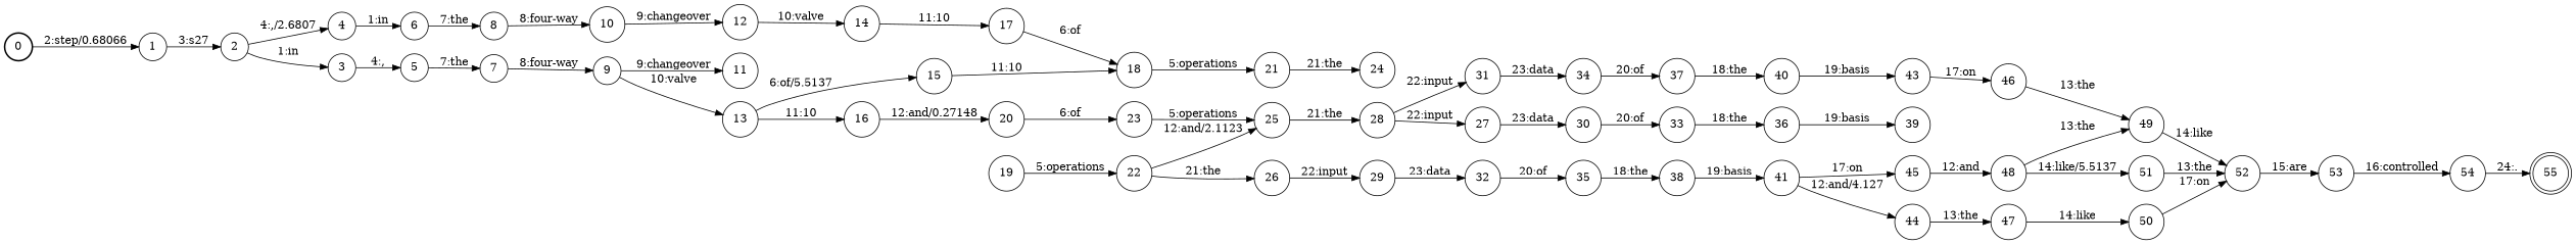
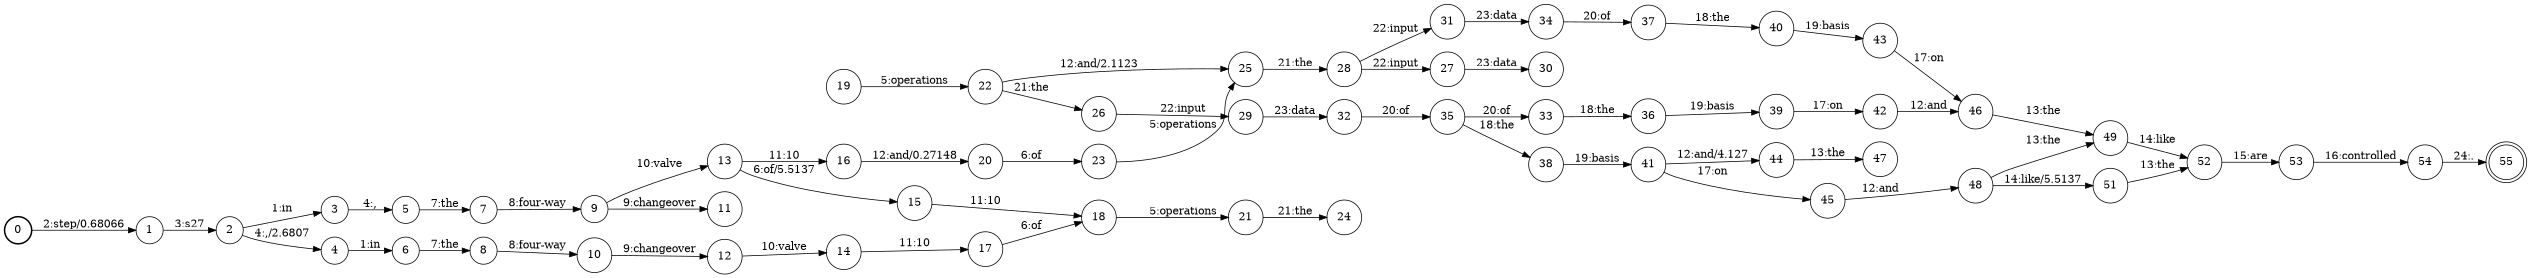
  digraph {
    nodesep=0.25
    rankdir=LR
    ranksep=0.4
    node [fontsize=14 shape=circle style=solid]
    edge [fontsize=14]
    n1 [label=0 style=bold]
    n2 [label=1]
    n3 [label=2]
    n4 [label=3]
    n5 [label=4]
    n6 [label=5]
    n7 [label=6]
    n8 [label=7]
    n9 [label=8]
    n10 [label=9]
    n11 [label=10]
    n12 [label=11]
    n13 [label=13]
    n14 [label=12]
    n15 [label=14]
    n16 [label=15]
    n17 [label=16]
    n18 [label=17]
    n19 [label=18]
    n20 [label=20]
    n21 [label=21]
    n22 [label=19]
    n23 [label=22]
    n24 [label=23]
    n25 [label=24]
    n26 [label=26]
    n27 [label=25]
    n28 [label=29]
    n29 [label=28]
    n30 [label=27]
    n31 [label=30]
    n32 [label=32]
    n33 [label=31]
    n34 [label=33]
    n35 [label=34]
    n36 [label=35]
    n37 [label=36]
    n38 [label=37]
    n39 [label=38]
    n40 [label=39]
    n41 [label=40]
    n42 [label=41]
+   n43 [label=42]
    n44 [label=43]
    n45 [label=44]
    n46 [label=45]
    n47 [label=46]
    n48 [label=47]
    n49 [label=48]
    n50 [label=49]
-   n51 [label=50]
    n52 [label=51]
    n53 [label=52]
    n54 [label=53]
    n55 [label=54]
    n56 [label=55 shape=doublecircle]
    n1 -> n2 [label="2:step/0.68066"]
    n2 -> n3 [label="3:s27"]
    n3 -> n4 [label="1:in"]
    n3 -> n5 [label="4:,/2.6807"]
    n4 -> n6 [label="4:,"]
    n5 -> n7 [label="1:in"]
    n6 -> n8 [label="7:the"]
    n7 -> n9 [label="7:the"]
    n8 -> n10 [label="8:four-way"]
    n9 -> n11 [label="8:four-way"]
    n10 -> n12 [label="9:changeover"]
    n10 -> n13 [label="10:valve"]
    n11 -> n14 [label="9:changeover"]
    n13 -> n16 [label="6:of/5.5137"]
    n13 -> n17 [label="11:10"]
    n14 -> n15 [label="10:valve"]
    n15 -> n18 [label="11:10"]
    n16 -> n19 [label="11:10"]
    n17 -> n20 [label="12:and/0.27148"]
    n18 -> n19 [label="6:of"]
    n19 -> n21 [label="5:operations"]
    n20 -> n24 [label="6:of"]
    n21 -> n25 [label="21:the"]
    n22 -> n23 [label="5:operations"]
    n23 -> n26 [label="21:the"]
    n23 -> n27 [label="12:and/2.1123"]
    n24 -> n27 [label="5:operations"]
    n26 -> n28 [label="22:input"]
    n27 -> n29 [label="21:the"]
    n28 -> n32 [label="23:data"]
    n29 -> n30 [label="22:input"]
    n29 -> n33 [label="22:input"]
    n30 -> n31 [label="23:data"]
-   n31 -> n34 [label="20:of"]
+   n36 -> n34 [label="20:of"]
    n32 -> n36 [label="20:of"]
    n33 -> n35 [label="23:data"]
    n34 -> n37 [label="18:the"]
    n35 -> n38 [label="20:of"]
    n36 -> n39 [label="18:the"]
    n37 -> n40 [label="19:basis"]
    n38 -> n41 [label="18:the"]
    n39 -> n42 [label="19:basis"]
+   n40 -> n43 [label="17:on"]
    n41 -> n44 [label="19:basis"]
    n42 -> n45 [label="12:and/4.127"]
    n42 -> n46 [label="17:on"]
+   n43 -> n47 [label="12:and"]
    n44 -> n47 [label="17:on"]
    n45 -> n48 [label="13:the"]
    n46 -> n49 [label="12:and"]
    n47 -> n50 [label="13:the"]
-   n48 -> n51 [label="14:like"]
    n49 -> n50 [label="13:the"]
    n49 -> n52 [label="14:like/5.5137"]
    n50 -> n53 [label="14:like"]
-   n51 -> n53 [label="17:on"]
    n52 -> n53 [label="13:the"]
    n53 -> n54 [label="15:are"]
    n54 -> n55 [label="16:controlled"]
    n55 -> n56 [label="24:."]
  }
